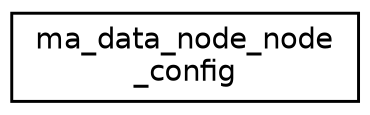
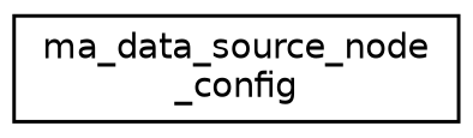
  digraph {
    rankdir=LR
-   n1 [color=black fillcolor=white fontname=Helvetica fontsize=10 height=0.2 label="ma_data_node_node\l_config" shape=record style=filled width=0.4]
+   n1 [color=black fillcolor=white fontname=Helvetica fontsize=10 height=0.2 label="ma_data_source_node\l_config" shape=record style=filled width=0.4]
  }
